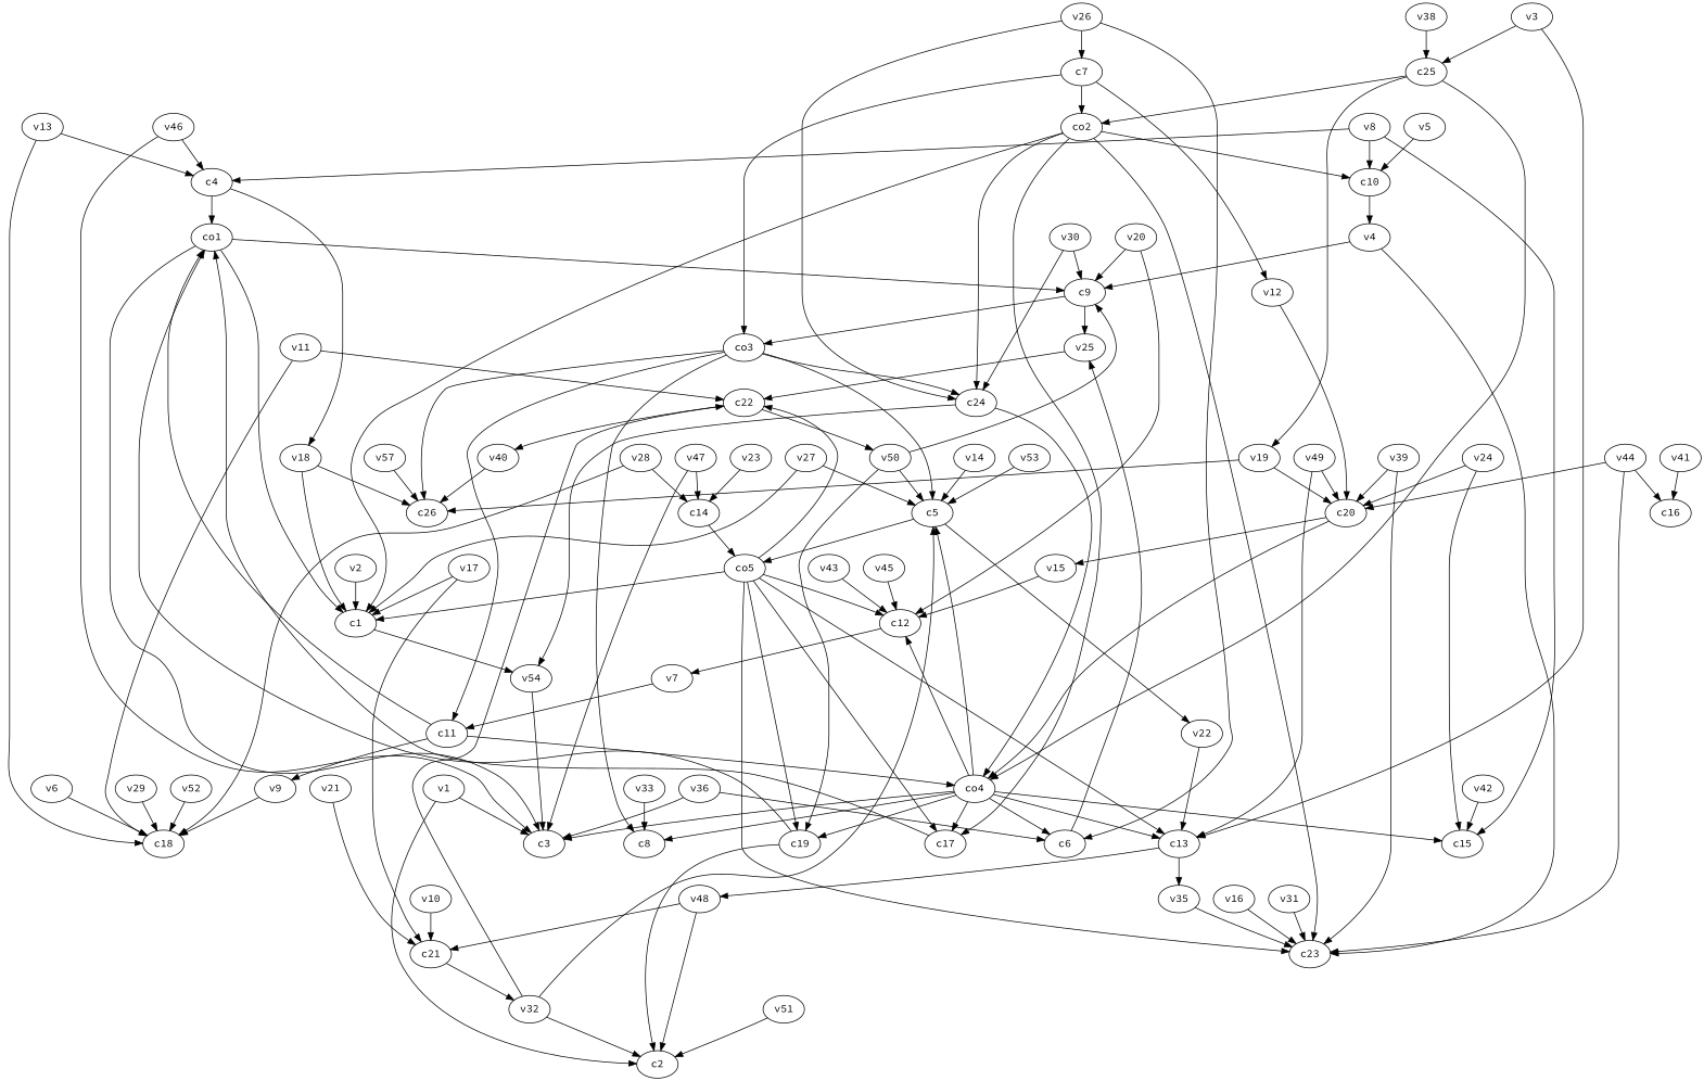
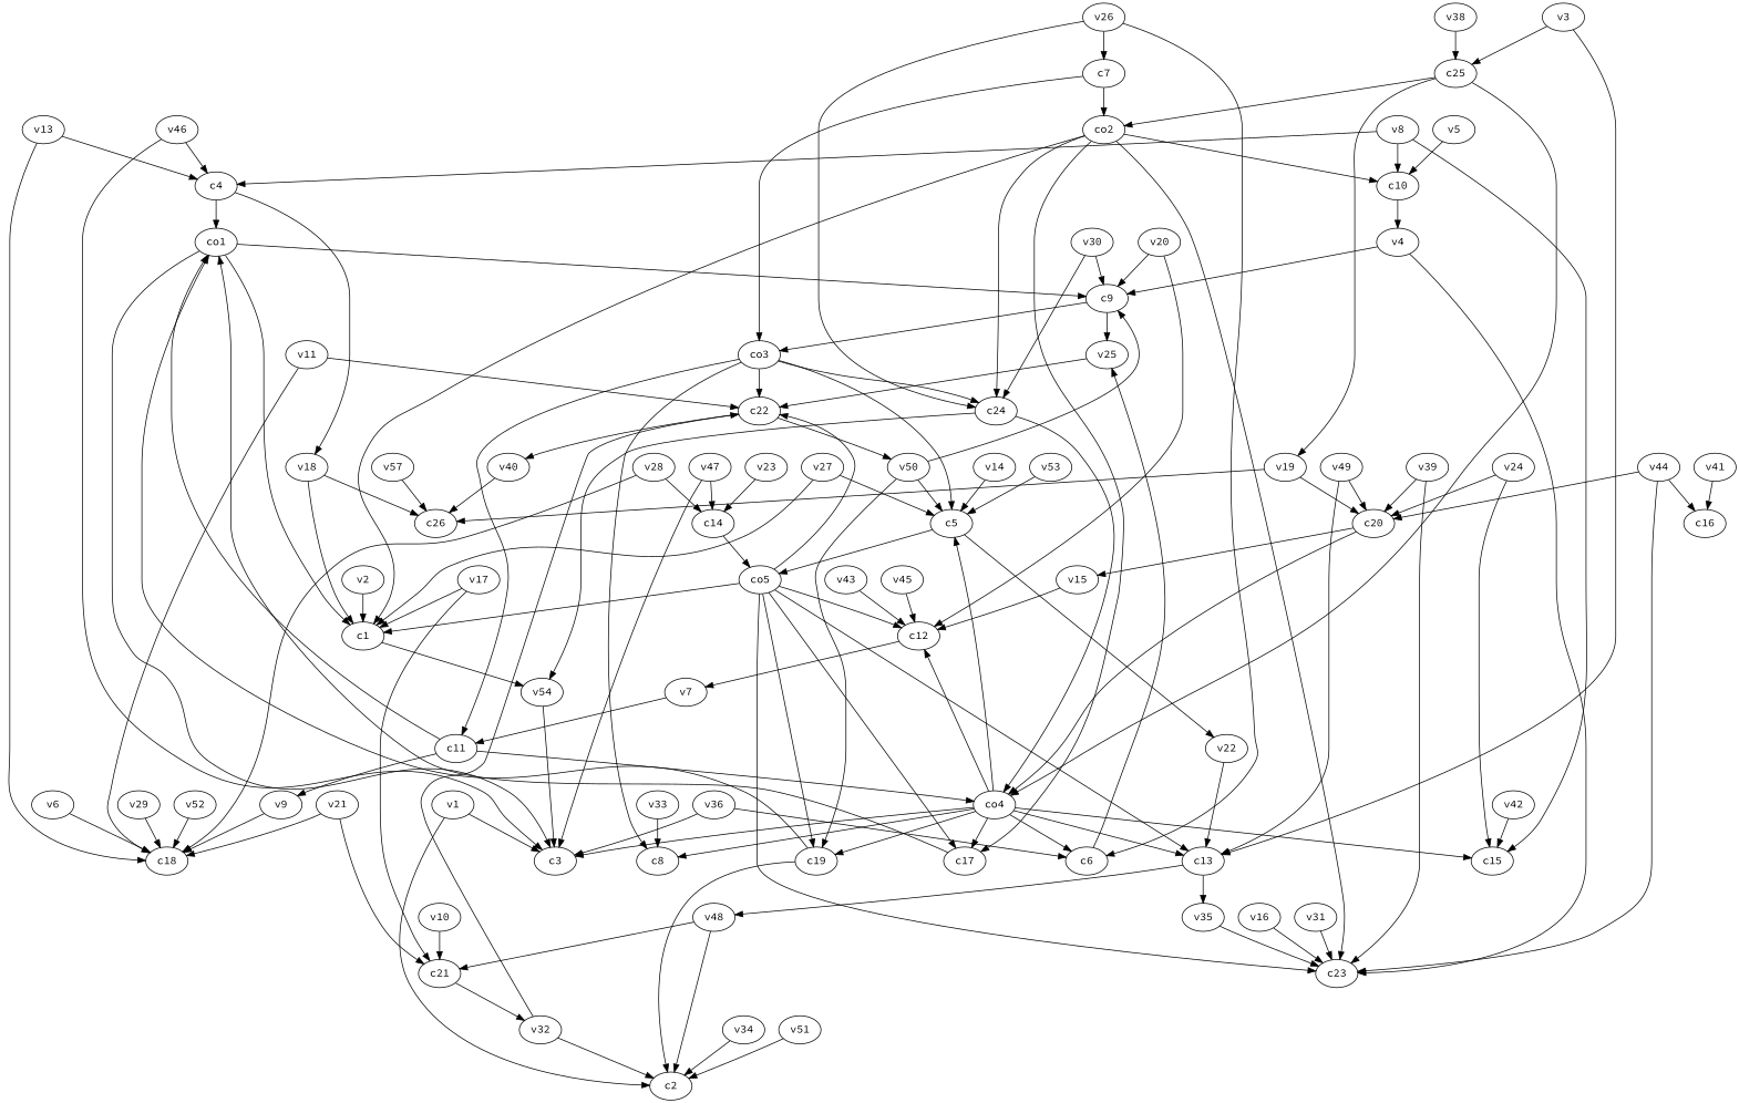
  strict digraph {
    fontname="Source Code Pro"
    node [fontname="Source Code Pro"]
    edge [fontname="Source Code Pro" weight=1]
    c1
    v54
    c3
    c4
    v18
    co1
    c26
    c9
    c5
    v22
    co5
    c13
    c12
    c17
    c19
    c22
    c23
    c6
    v25
    c7
-   v12
    co2
    co3
    c20
    c10
    c24
    c11
    c8
    v4
    v9
    co4
    c18
    c15
    v7
    v35
    v48
    c21
    c2
    c14
    v15
    v32
    v40
    v50
    c25
    v19
    v1
    v2
    v3
    v5
    v6
    v8
    v10
    v11
    v13
    v14
    v16
    v17
    v20
    v21
    v23
    v24
    v26
    v27
    v28
    v29
    v30
    v31
    v33
+   v34
    v36
    n71 [label=v57]
    v38
    v39
    v41
    c16
    v42
    v43
    v44
    v45
    v46
    v47
    v49
    v51
    v52
    v53
    c1 -> v54
    v54 -> c3
    c4 -> v18
    c4 -> co1
    v18 -> c1
    v18 -> c26
    co1 -> c1
    co1 -> c3
    co1 -> c9
    c9 -> v25
    c9 -> co3
    c5 -> v22
    c5 -> co5
    v22 -> c13
    co5 -> c1
    co5 -> c13
    co5 -> c12
    co5 -> c17
    co5 -> c19
    co5 -> c22
    co5 -> c23
    c13 -> v35
    c13 -> v48
    c12 -> v7
    c17 -> co1
    c19 -> co1
    c19 -> c2
    c22 -> v40
    c22 -> v50
    c6 -> v25
    v25 -> c22
-   c7 -> v12
    c7 -> co2
    c7 -> co3
-   v12 -> c20
    co2 -> c1
    co2 -> c17
    co2 -> c23
    co2 -> c10
    co2 -> c24
-   co3 -> c26
+   co3 -> c22
    co3 -> c5
    co3 -> c24
    co3 -> c11
    co3 -> c8
    c20 -> co4
    c20 -> v15
    c10 -> v4
    c24 -> v54
    c24 -> co4
    c11 -> co1
    c11 -> v9
    c11 -> co4
    v4 -> c9
    v4 -> c23
    v9 -> c18
    co4 -> c3
    co4 -> c5
    co4 -> c13
    co4 -> c12
    co4 -> c17
    co4 -> c19
    co4 -> c6
    co4 -> c8
    co4 -> c15
    v7 -> c11
    v35 -> c23
    v48 -> c21
    v48 -> c2
    c21 -> v32
    c14 -> co5
    v15 -> c12
-   v32 -> c5
    v32 -> c22
    v32 -> c2
    v40 -> c26
    v50 -> c9
    v50 -> c5
    v50 -> c19
    c25 -> co2
    c25 -> co4
    c25 -> v19
    v19 -> c26
    v19 -> c20
    v1 -> c3
    v1 -> c2
    v2 -> c1
    v3 -> c13
    v3 -> c25
    v5 -> c10
    v6 -> c18
    v8 -> c4
    v8 -> c10
    v8 -> c15
    v10 -> c21
    v11 -> c22
    v11 -> c18
    v13 -> c4
    v13 -> c18
    v14 -> c5
    v16 -> c23
    v17 -> c1
    v17 -> c21
    v20 -> c9
    v20 -> c12
+   v21 -> c18
    v21 -> c21
    v23 -> c14
    v24 -> c20
    v24 -> c15
    v26 -> c6
    v26 -> c7
    v26 -> c24
    v27 -> c1
    v27 -> c5
    v28 -> c18
    v28 -> c14
    v29 -> c18
    v30 -> c9
    v30 -> c24
    v31 -> c23
    v33 -> c8
+   v34 -> c2
    v36 -> c3
    v36 -> c6
    n71 -> c26
    v38 -> c25
    v39 -> c23
    v39 -> c20
    v41 -> c16
    v42 -> c15
    v43 -> c12
    v44 -> c23
    v44 -> c20
    v44 -> c16
    v45 -> c12
    v46 -> c3
    v46 -> c4
    v47 -> c3
    v47 -> c14
    v49 -> c13
    v49 -> c20
    v51 -> c2
    v52 -> c18
    v53 -> c5
  }
